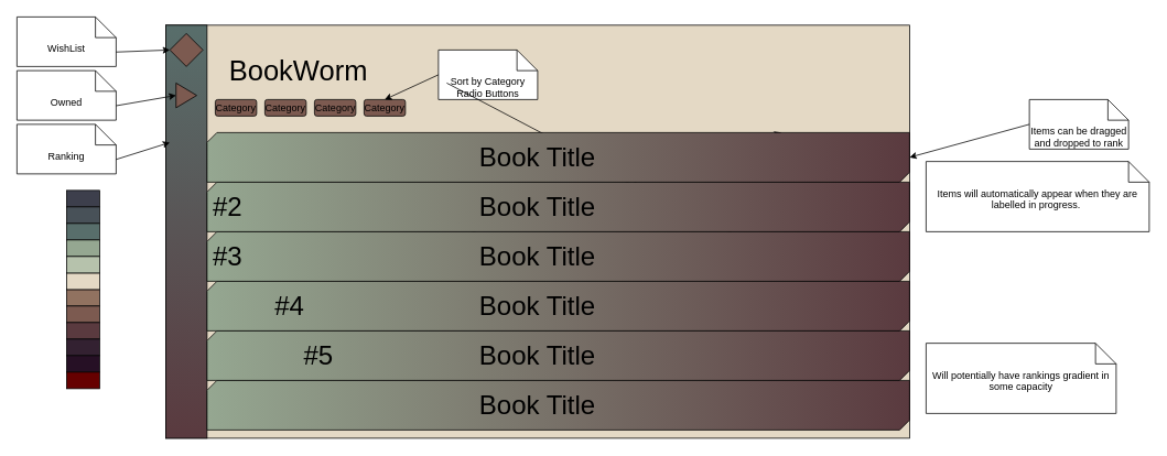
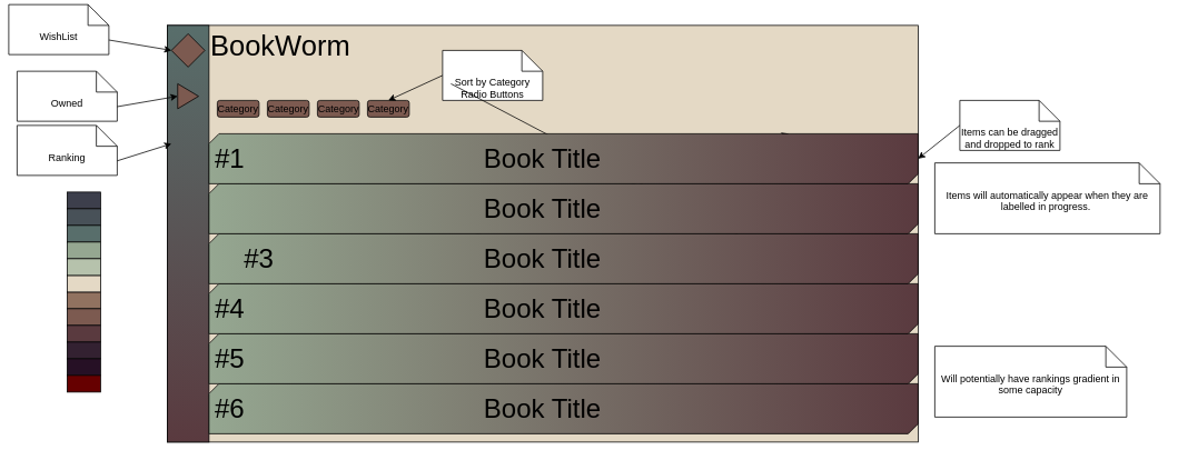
  <mxCell id="0" />
  <mxCell id="1" parent="0" />
  <mxCell id="2" value="" style="whiteSpace=wrap;html=1;fillColor=#E4D9C5;" vertex="1" parent="1"><mxGeometry x="200" y="30" width="900" height="500" as="geometry" /></mxCell>
  <mxCell id="3" value="" style="rounded=0;whiteSpace=wrap;html=1;fillColor=#586E6B;gradientColor=#5A3A3F;" vertex="1" parent="1"><mxGeometry x="200" y="30" width="50" height="500" as="geometry" /></mxCell>
- <mxCell id="4" value="&lt;font style=&quot;font-size: 34px&quot;&gt;BookWorm&lt;/font&gt;" style="text;html=1;strokeColor=none;fillColor=none;align=left;verticalAlign=middle;whiteSpace=wrap;rounded=0;" vertex="1" parent="1"><mxGeometry x="275" y="60" width="200" height="50" as="geometry" /></mxCell>
+ <mxCell id="4" value="&lt;font style=&quot;font-size: 34px&quot;&gt;BookWorm&lt;/font&gt;" style="text;html=1;strokeColor=none;fillColor=none;align=left;verticalAlign=middle;whiteSpace=wrap;rounded=0;" vertex="1" parent="1"><mxGeometry x="250" y="30" width="200" height="50" as="geometry" /></mxCell>
  <mxCell id="5" value="" style="rounded=1;whiteSpace=wrap;html=1;fillColor=#7C5A50;" vertex="1" parent="1"><mxGeometry x="260" y="120" width="50" height="20" as="geometry" /></mxCell>
  <mxCell id="6" value="" style="rounded=1;whiteSpace=wrap;html=1;fillColor=#7C5A50;" vertex="1" parent="1"><mxGeometry x="320" y="120" width="50" height="20" as="geometry" /></mxCell>
  <mxCell id="7" value="" style="rounded=1;whiteSpace=wrap;html=1;fillColor=#7C5A50;" vertex="1" parent="1"><mxGeometry x="380" y="120" width="50" height="20" as="geometry" /></mxCell>
  <mxCell id="8" value="" style="rounded=1;whiteSpace=wrap;html=1;fillColor=#7C5A50;" vertex="1" parent="1"><mxGeometry x="440" y="120" width="50" height="20" as="geometry" /></mxCell>
  <mxCell id="9" value="Category" style="text;html=1;strokeColor=none;fillColor=none;align=center;verticalAlign=middle;whiteSpace=wrap;rounded=0;" vertex="1" parent="1"><mxGeometry x="265" y="120" width="40" height="20" as="geometry" /></mxCell>
  <mxCell id="10" value="Category" style="text;html=1;strokeColor=none;fillColor=none;align=center;verticalAlign=middle;whiteSpace=wrap;rounded=0;" vertex="1" parent="1"><mxGeometry x="325" y="120" width="40" height="20" as="geometry" /></mxCell>
  <mxCell id="11" value="Category" style="text;html=1;strokeColor=none;fillColor=none;align=center;verticalAlign=middle;whiteSpace=wrap;rounded=0;" vertex="1" parent="1"><mxGeometry x="382.5" y="120" width="45" height="20" as="geometry" /></mxCell>
  <mxCell id="12" value="Category" style="text;html=1;strokeColor=none;fillColor=none;align=center;verticalAlign=middle;whiteSpace=wrap;rounded=0;" vertex="1" parent="1"><mxGeometry x="445" y="120" width="40" height="20" as="geometry" /></mxCell>
  <mxCell id="13" value="" style="rhombus;whiteSpace=wrap;html=1;fillColor=#7C5A50;" vertex="1" parent="1"><mxGeometry x="205" y="40" width="40" height="40" as="geometry" /></mxCell>
  <mxCell id="14" value="" style="triangle;whiteSpace=wrap;html=1;fillColor=#7C5A50;" vertex="1" parent="1"><mxGeometry x="212.5" y="100" width="25" height="30" as="geometry" /></mxCell>
  <mxCell id="15" value="" style="shape=image;html=1;verticalAlign=top;verticalLabelPosition=bottom;labelBackgroundColor=#7C5A50;imageAspect=0;aspect=fixed;image=https://cdn0.iconfinder.com/data/icons/neu-game/24/game_leaderboard_rank_ranking_competition-128.png;fillColor=#784B2E;labelBorderColor=#5A3A3F;fontColor=#7C5A50;" vertex="1" parent="1"><mxGeometry x="205" y="142" width="40" height="40" as="geometry" /></mxCell>
  <mxCell id="16" value="Ranking" style="shape=note2;boundedLbl=1;whiteSpace=wrap;html=1;size=25;verticalAlign=top;align=center;fillColor=#FFFFFF;" vertex="1" parent="1"><mxGeometry x="20" y="150" width="120" height="60" as="geometry" /></mxCell>
  <mxCell id="17" value="Owned" style="shape=note2;boundedLbl=1;whiteSpace=wrap;html=1;size=25;verticalAlign=top;align=center;fillColor=#FFFFFF;" vertex="1" parent="1"><mxGeometry x="20" y="85" width="120" height="60" as="geometry" /></mxCell>
- <mxCell id="18" value="WishList" style="shape=note2;boundedLbl=1;whiteSpace=wrap;html=1;size=25;verticalAlign=top;align=center;fillColor=#FFFFFF;" vertex="1" parent="1"><mxGeometry x="20" y="20" width="120" height="60" as="geometry" /></mxCell>
+ <mxCell id="18" value="WishList" style="shape=note2;boundedLbl=1;whiteSpace=wrap;html=1;size=25;verticalAlign=top;align=center;fillColor=#FFFFFF;" vertex="1" parent="1"><mxGeometry x="10" y="5" width="120" height="60" as="geometry" /></mxCell>
  <mxCell id="19" value="Sort by Category Radio Buttons" style="shape=note2;boundedLbl=1;whiteSpace=wrap;html=1;size=25;verticalAlign=top;align=center;fillColor=#FFFFFF;" vertex="1" parent="1"><mxGeometry x="530" y="60" width="120" height="60" as="geometry" /></mxCell>
  <mxCell id="20" value="" style="endArrow=classic;html=1;exitX=0;exitY=0;exitDx=120;exitDy=42.5;exitPerimeter=0;entryX=0;entryY=0.5;entryDx=0;entryDy=0;" edge="1" parent="1" source="18" target="13"><mxGeometry width="50" height="50" relative="1" as="geometry"><mxPoint x="640" y="330" as="sourcePoint" /><mxPoint x="690" y="280" as="targetPoint" /></mxGeometry></mxCell>
  <mxCell id="21" value="" style="endArrow=classic;html=1;exitX=0;exitY=0;exitDx=120;exitDy=42.5;exitPerimeter=0;entryX=0;entryY=0.5;entryDx=0;entryDy=0;" edge="1" parent="1" source="17" target="14"><mxGeometry width="50" height="50" relative="1" as="geometry"><mxPoint x="150" y="72.5" as="sourcePoint" /><mxPoint x="215" y="70" as="targetPoint" /></mxGeometry></mxCell>
  <mxCell id="22" value="" style="endArrow=classic;html=1;exitX=0;exitY=0;exitDx=120;exitDy=42.5;exitPerimeter=0;entryX=0;entryY=0.75;entryDx=0;entryDy=0;" edge="1" parent="1" source="16" target="15"><mxGeometry width="50" height="50" relative="1" as="geometry"><mxPoint y="82.5" as="sourcePoint" x="160" /><mxPoint x="225" y="80" as="targetPoint" /></mxGeometry></mxCell>
  <mxCell id="23" value="" style="endArrow=classic;html=1;exitX=0;exitY=0.5;exitDx=0;exitDy=0;exitPerimeter=0;entryX=0.5;entryY=0;entryDx=0;entryDy=0;" edge="1" parent="1" source="19" target="12"><mxGeometry width="50" height="50" relative="1" as="geometry"><mxPoint x="150" y="202.5" as="sourcePoint" /><mxPoint x="215" y="182" as="targetPoint" /></mxGeometry></mxCell>
  <mxCell id="24" value="" style="endArrow=classic;html=1;exitX=0;exitY=0;exitDx=47.5;exitDy=0;exitPerimeter=0;entryX=0.5;entryY=1;entryDx=0;entryDy=0;" edge="1" parent="1"><mxGeometry width="50" height="50" relative="1" as="geometry"><mxPoint x="540" y="100" as="sourcePoint" /><mxPoint x="920" y="300" as="targetPoint" /></mxGeometry></mxCell>
  <mxCell id="25" value="" style="rounded=0;whiteSpace=wrap;html=1;fillColor=#3d3f4c;" vertex="1" parent="1"><mxGeometry x="80" y="230" width="40" height="20" as="geometry" /></mxCell>
  <mxCell id="26" value="" style="rounded=0;whiteSpace=wrap;html=1;fillColor=#485158;" vertex="1" parent="1"><mxGeometry x="80" y="250" width="40" height="20" as="geometry" /></mxCell>
  <mxCell id="27" value="" style="rounded=0;whiteSpace=wrap;html=1;fillColor=#586e6b;" vertex="1" parent="1"><mxGeometry x="80" y="270" width="40" height="20" as="geometry" /></mxCell>
  <mxCell id="28" value="" style="rounded=0;whiteSpace=wrap;html=1;fillColor=#95a791;" vertex="1" parent="1"><mxGeometry x="80" y="290" width="40" height="20" as="geometry" /></mxCell>
  <mxCell id="29" value="" style="rounded=0;whiteSpace=wrap;html=1;fillColor=#917260;" vertex="1" parent="1"><mxGeometry x="80" y="350" width="40" height="20" as="geometry" /></mxCell>
  <mxCell id="30" value="" style="rounded=0;whiteSpace=wrap;html=1;fillColor=#7c5a50;" vertex="1" parent="1"><mxGeometry x="80" y="370" width="40" height="20" as="geometry" /></mxCell>
  <mxCell id="31" value="" style="rounded=0;whiteSpace=wrap;html=1;fillColor=#5a3a3f;" vertex="1" parent="1"><mxGeometry x="80" y="390" width="40" height="20" as="geometry" /></mxCell>
  <mxCell id="32" value="" style="rounded=0;whiteSpace=wrap;html=1;fillColor=#332131;" vertex="1" parent="1"><mxGeometry x="80" y="410" width="40" height="20" as="geometry" /></mxCell>
  <mxCell id="33" value="" style="rounded=0;whiteSpace=wrap;html=1;fillColor=#261025;" vertex="1" parent="1"><mxGeometry x="80" y="430" width="40" height="20" as="geometry" /></mxCell>
  <mxCell id="34" value="" style="rounded=0;whiteSpace=wrap;html=1;fillColor=#e4d9c5;" vertex="1" parent="1"><mxGeometry x="80" y="330" width="40" height="20" as="geometry" /></mxCell>
  <mxCell id="35" value="" style="rounded=0;whiteSpace=wrap;html=1;fillColor=#b6c2ac;" vertex="1" parent="1"><mxGeometry x="80" y="310" width="40" height="20" as="geometry" /></mxCell>
  <mxCell id="36" value="" style="endArrow=classic;html=1;fontColor=#7C5A50;exitX=0;exitY=1;exitDx=0;exitDy=0;exitPerimeter=0;entryX=0.75;entryY=0;entryDx=0;entryDy=0;" edge="1" parent="1"><mxGeometry width="50" height="50" relative="1" as="geometry"><mxPoint x="480" y="310" as="sourcePoint" /><mxPoint x="945" y="160" as="targetPoint" /></mxGeometry></mxCell>
  <mxCell id="37" value="" style="verticalLabelPosition=bottom;verticalAlign=top;html=1;shape=mxgraph.basic.diag_snip_rect;dx=6;fillColor=#95A791;gradientDirection=east;gradientColor=#5A3A3F;" vertex="1" parent="1"><mxGeometry x="250" y="460" width="850" height="60" as="geometry" /></mxCell>
  <mxCell id="38" value="" style="rounded=0;whiteSpace=wrap;html=1;fillColor=#660000;" vertex="1" parent="1"><mxGeometry x="80" y="450" width="40" height="20" as="geometry" /></mxCell>
  <mxCell id="39" value="" style="verticalLabelPosition=bottom;verticalAlign=top;html=1;shape=mxgraph.basic.diag_snip_rect;dx=6;fillColor=#95A791;gradientDirection=east;gradientColor=#5A3A3F;" vertex="1" parent="1"><mxGeometry x="250" y="400" width="850" height="60" as="geometry" /></mxCell>
  <mxCell id="40" value="" style="verticalLabelPosition=bottom;verticalAlign=top;html=1;shape=mxgraph.basic.diag_snip_rect;dx=6;fillColor=#95A791;gradientDirection=east;gradientColor=#5A3A3F;" vertex="1" parent="1"><mxGeometry x="250" y="340" width="850" height="60" as="geometry" /></mxCell>
  <mxCell id="41" value="" style="verticalLabelPosition=bottom;verticalAlign=top;html=1;shape=mxgraph.basic.diag_snip_rect;dx=6;fillColor=#95A791;gradientDirection=east;gradientColor=#5A3A3F;" vertex="1" parent="1"><mxGeometry x="250" y="280" width="850" height="60" as="geometry" /></mxCell>
  <mxCell id="42" value="" style="verticalLabelPosition=bottom;verticalAlign=top;html=1;shape=mxgraph.basic.diag_snip_rect;dx=6;fillColor=#95A791;gradientDirection=east;gradientColor=#5A3A3F;" vertex="1" parent="1"><mxGeometry x="250" y="220" width="850" height="60" as="geometry" /></mxCell>
  <mxCell id="43" value="" style="verticalLabelPosition=bottom;verticalAlign=top;html=1;shape=mxgraph.basic.diag_snip_rect;dx=6;fillColor=#95A791;gradientDirection=east;gradientColor=#5A3A3F;" vertex="1" parent="1"><mxGeometry x="250" y="160" width="850" height="60" as="geometry" /></mxCell>
  <mxCell id="44" value="&lt;span style=&quot;font-size: 32px&quot;&gt;Book Title&lt;/span&gt;" style="text;html=1;strokeColor=none;fillColor=none;align=center;verticalAlign=middle;whiteSpace=wrap;rounded=0;" vertex="1" parent="1"><mxGeometry x="500" y="175" width="300" height="30" as="geometry" /></mxCell>
  <mxCell id="45" value="&lt;font style=&quot;font-size: 32px&quot;&gt;Book Title&lt;/font&gt;" style="text;html=1;strokeColor=none;fillColor=none;align=center;verticalAlign=middle;whiteSpace=wrap;rounded=0;" vertex="1" parent="1"><mxGeometry x="500" y="235" width="300" height="30" as="geometry" /></mxCell>
  <mxCell id="46" value="&lt;font style=&quot;font-size: 32px&quot;&gt;Book Title&lt;/font&gt;" style="text;html=1;strokeColor=none;fillColor=none;align=center;verticalAlign=middle;whiteSpace=wrap;rounded=0;" vertex="1" parent="1"><mxGeometry x="500" y="295" width="300" height="30" as="geometry" /></mxCell>
  <mxCell id="47" value="&lt;font style=&quot;font-size: 32px&quot;&gt;Book Title&lt;/font&gt;" style="text;html=1;strokeColor=none;fillColor=none;align=center;verticalAlign=middle;whiteSpace=wrap;rounded=0;" vertex="1" parent="1"><mxGeometry x="500" y="355" width="300" height="30" as="geometry" /></mxCell>
  <mxCell id="48" value="&lt;font style=&quot;font-size: 32px&quot;&gt;Book Title&lt;/font&gt;" style="text;html=1;strokeColor=none;fillColor=none;align=center;verticalAlign=middle;whiteSpace=wrap;rounded=0;" vertex="1" parent="1"><mxGeometry x="500" y="415" width="300" height="30" as="geometry" /></mxCell>
  <mxCell id="49" value="&lt;font style=&quot;font-size: 32px&quot;&gt;Book Title&lt;/font&gt;" style="text;html=1;strokeColor=none;fillColor=none;align=center;verticalAlign=middle;whiteSpace=wrap;rounded=0;" vertex="1" parent="1"><mxGeometry x="500" y="475" width="300" height="30" as="geometry" /></mxCell>
- <mxCell id="51" value="&lt;span style=&quot;font-size: 32px&quot;&gt;#2&lt;/span&gt;" style="text;html=1;strokeColor=none;fillColor=none;align=center;verticalAlign=middle;whiteSpace=wrap;rounded=0;" vertex="1" parent="1"><mxGeometry x="260" y="235" width="30" height="30" as="geometry" /></mxCell>
- <mxCell id="52" value="&lt;span style=&quot;font-size: 32px&quot;&gt;#3&lt;/span&gt;" style="text;html=1;strokeColor=none;fillColor=none;align=center;verticalAlign=middle;whiteSpace=wrap;rounded=0;" vertex="1" parent="1"><mxGeometry x="260" y="295" width="30" height="30" as="geometry" /></mxCell>
- <mxCell id="53" value="&lt;span style=&quot;font-size: 32px&quot;&gt;#4&lt;/span&gt;" style="text;html=1;strokeColor=none;fillColor=none;align=center;verticalAlign=middle;whiteSpace=wrap;rounded=0;" vertex="1" parent="1"><mxGeometry x="335" y="355" width="30" height="30" as="geometry" /></mxCell>
- <mxCell id="54" value="&lt;span style=&quot;font-size: 32px&quot;&gt;#5&lt;/span&gt;" style="text;html=1;strokeColor=none;fillColor=none;align=center;verticalAlign=middle;whiteSpace=wrap;rounded=0;" vertex="1" parent="1"><mxGeometry x="370" y="415" width="30" height="30" as="geometry" /></mxCell>
- <mxCell id="56" value="Items can be dragged and dropped to rank" style="shape=note2;boundedLbl=1;whiteSpace=wrap;html=1;size=25;verticalAlign=top;align=center;fillColor=#FFFFFF;" vertex="1" parent="1"><mxGeometry x="1245" y="120" width="120" height="60" as="geometry" /></mxCell>
+ <mxCell id="50" value="&lt;span style=&quot;font-size: 32px&quot;&gt;#1&lt;/span&gt;" style="text;html=1;strokeColor=none;fillColor=none;align=center;verticalAlign=middle;whiteSpace=wrap;rounded=0;" vertex="1" parent="1"><mxGeometry x="260" y="175" width="30" height="30" as="geometry" /></mxCell>
+ <mxCell id="52" value="&lt;span style=&quot;font-size: 32px&quot;&gt;#3&lt;/span&gt;" style="text;html=1;strokeColor=none;fillColor=none;align=center;verticalAlign=middle;whiteSpace=wrap;rounded=0;" vertex="1" parent="1"><mxGeometry x="295" y="295" width="30" height="30" as="geometry" /></mxCell>
+ <mxCell id="53" value="&lt;span style=&quot;font-size: 32px&quot;&gt;#4&lt;/span&gt;" style="text;html=1;strokeColor=none;fillColor=none;align=center;verticalAlign=middle;whiteSpace=wrap;rounded=0;" vertex="1" parent="1"><mxGeometry x="260" y="355" width="30" height="30" as="geometry" /></mxCell>
+ <mxCell id="54" value="&lt;span style=&quot;font-size: 32px&quot;&gt;#5&lt;/span&gt;" style="text;html=1;strokeColor=none;fillColor=none;align=center;verticalAlign=middle;whiteSpace=wrap;rounded=0;" vertex="1" parent="1"><mxGeometry x="260" y="415" width="30" height="30" as="geometry" /></mxCell>
+ <mxCell id="55" value="&lt;span style=&quot;font-size: 32px&quot;&gt;#6&lt;/span&gt;" style="text;html=1;strokeColor=none;fillColor=none;align=center;verticalAlign=middle;whiteSpace=wrap;rounded=0;" vertex="1" parent="1"><mxGeometry x="260" y="475" width="30" height="30" as="geometry" /></mxCell>
+ <mxCell id="56" value="Items can be dragged and dropped to rank" style="shape=note2;boundedLbl=1;whiteSpace=wrap;html=1;size=25;verticalAlign=top;align=center;fillColor=#FFFFFF;" vertex="1" parent="1"><mxGeometry x="1150" y="120" width="120" height="60" as="geometry" /></mxCell>
  <mxCell id="57" value="" style="endArrow=classic;html=1;exitX=0;exitY=0.5;exitDx=0;exitDy=0;exitPerimeter=0;entryX=1;entryY=0.5;entryDx=0;entryDy=0;entryPerimeter=0;" edge="1" parent="1" source="56" target="43"><mxGeometry width="50" height="50" relative="1" as="geometry"><mxPoint x="640" y="370" as="sourcePoint" /><mxPoint x="690" y="320" as="targetPoint" /></mxGeometry></mxCell>
  <mxCell id="58" value="Items will automatically appear when they are labelled in progress.&amp;nbsp;" style="shape=note2;boundedLbl=1;whiteSpace=wrap;html=1;size=25;verticalAlign=top;align=center;fillColor=#FFFFFF;" vertex="1" parent="1"><mxGeometry x="1120" y="195" width="270" height="85" as="geometry" /></mxCell>
  <mxCell id="59" value="Will potentially have rankings gradient in some capacity" style="shape=note2;boundedLbl=1;whiteSpace=wrap;html=1;size=25;verticalAlign=top;align=center;fillColor=#FFFFFF;" vertex="1" parent="1"><mxGeometry x="1120" y="415" width="230" height="85" as="geometry" /></mxCell>
